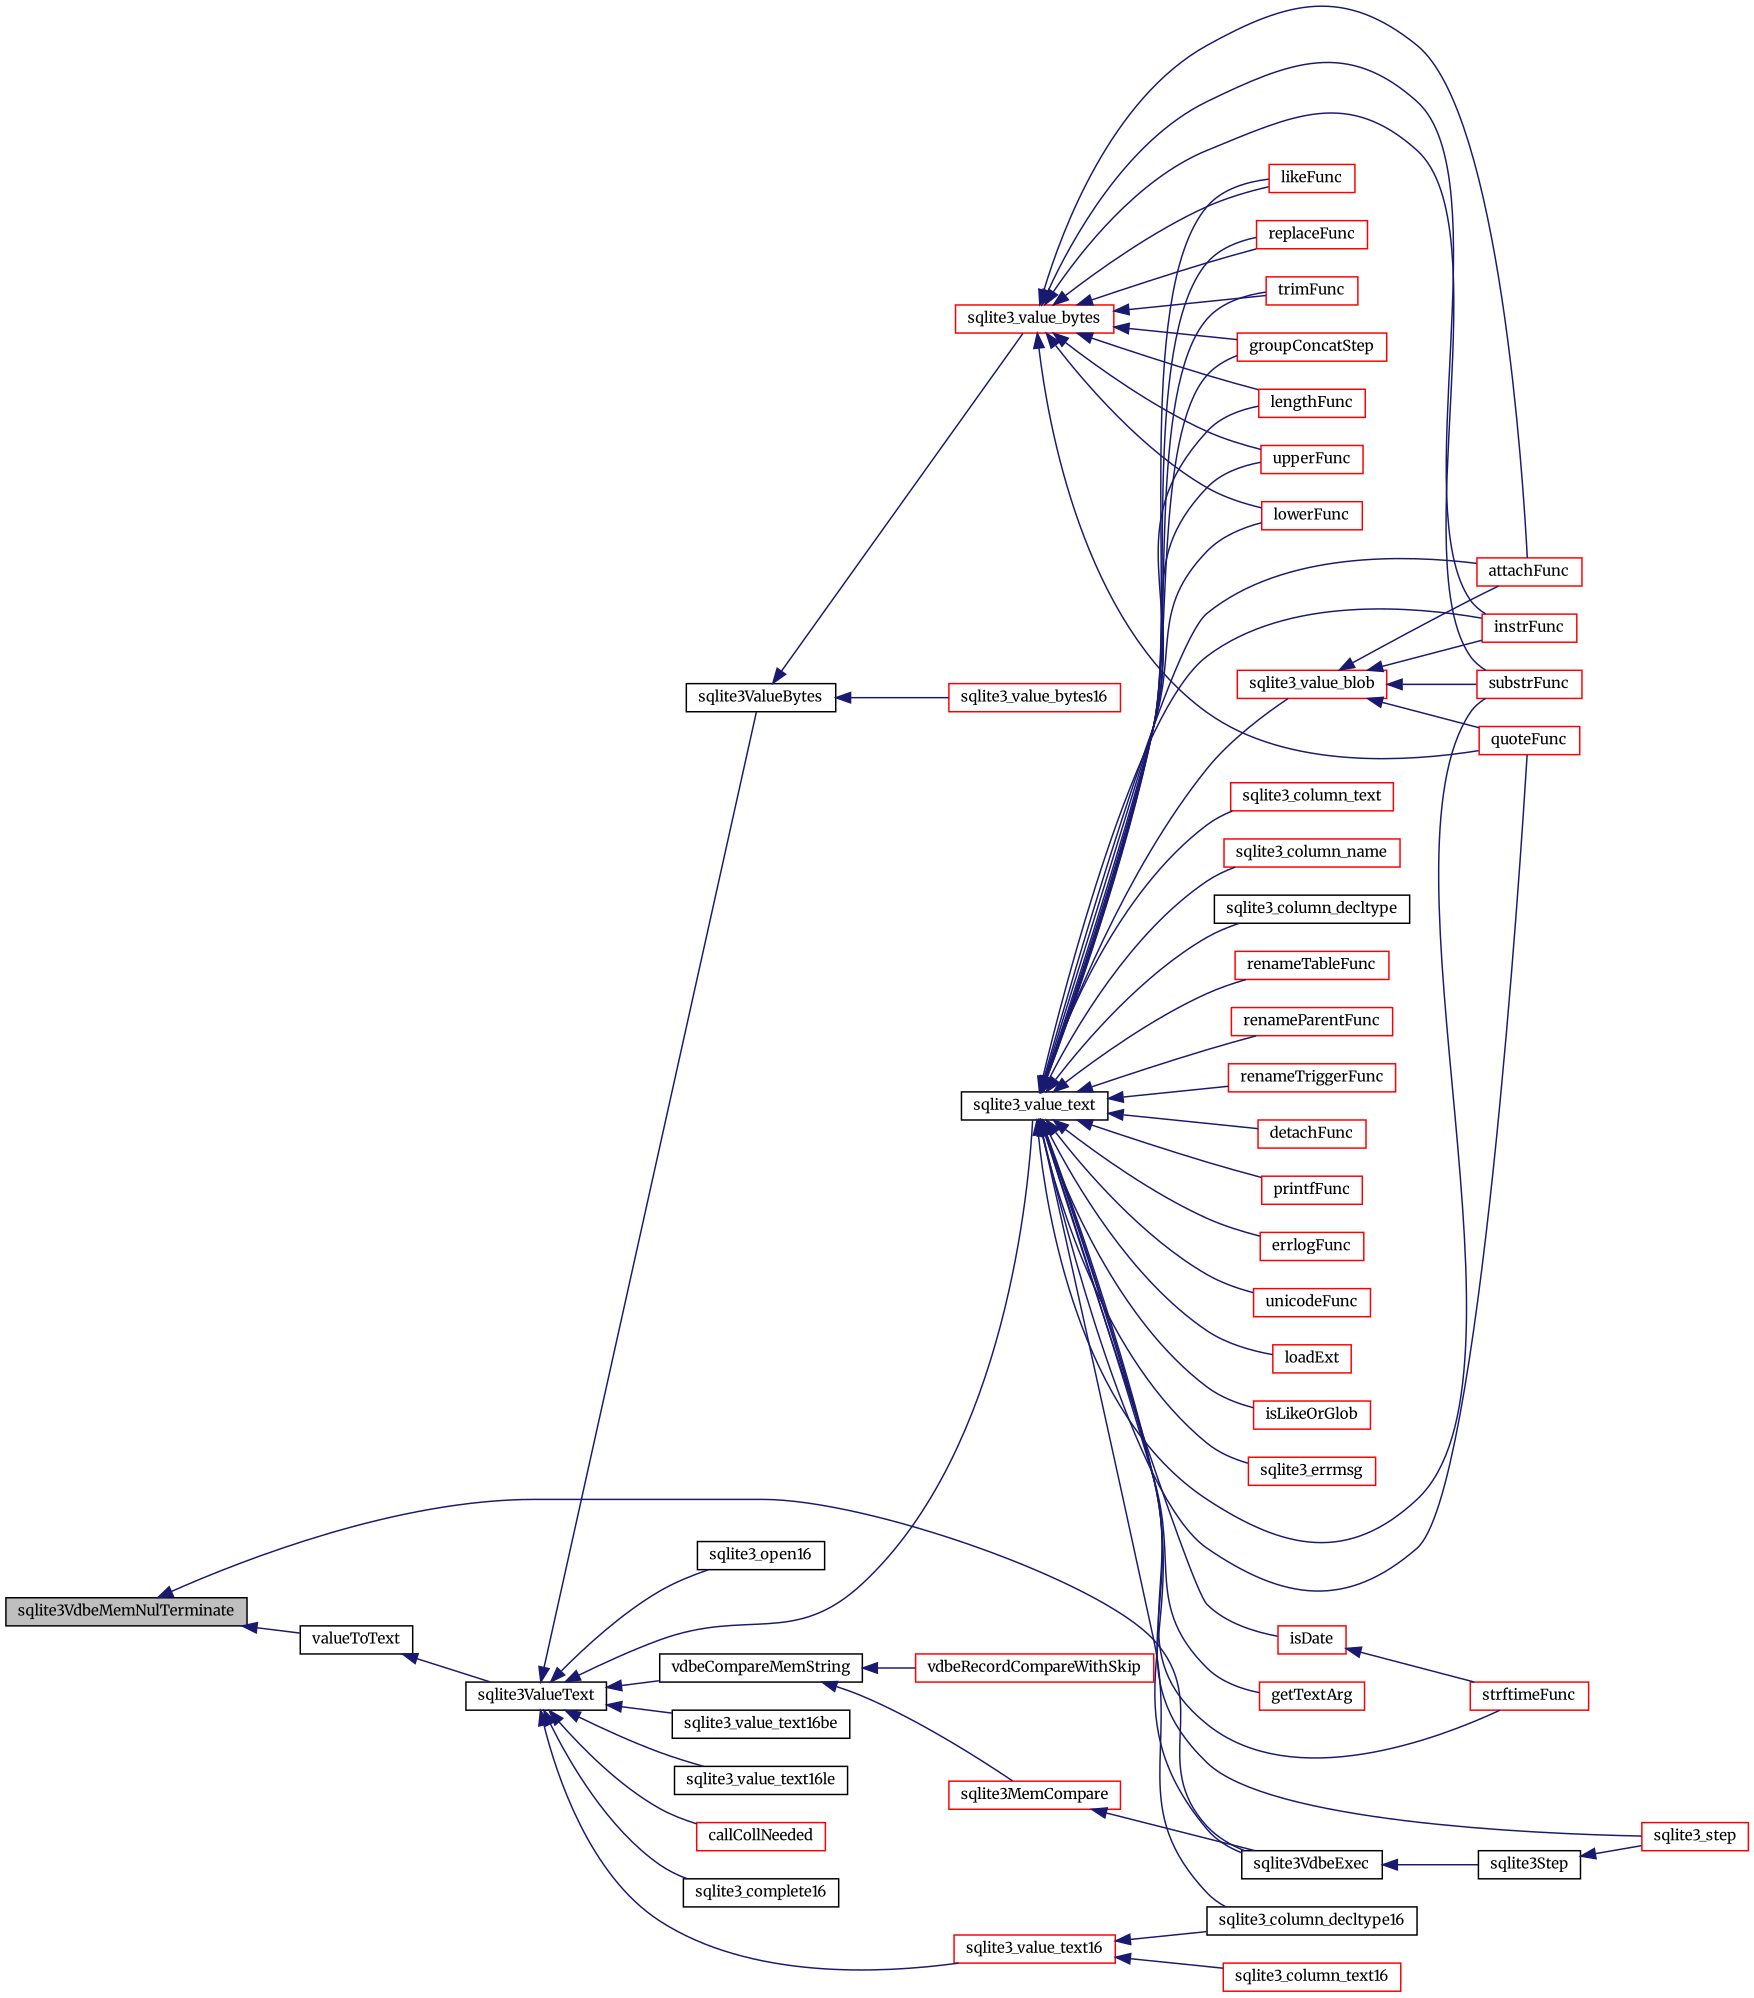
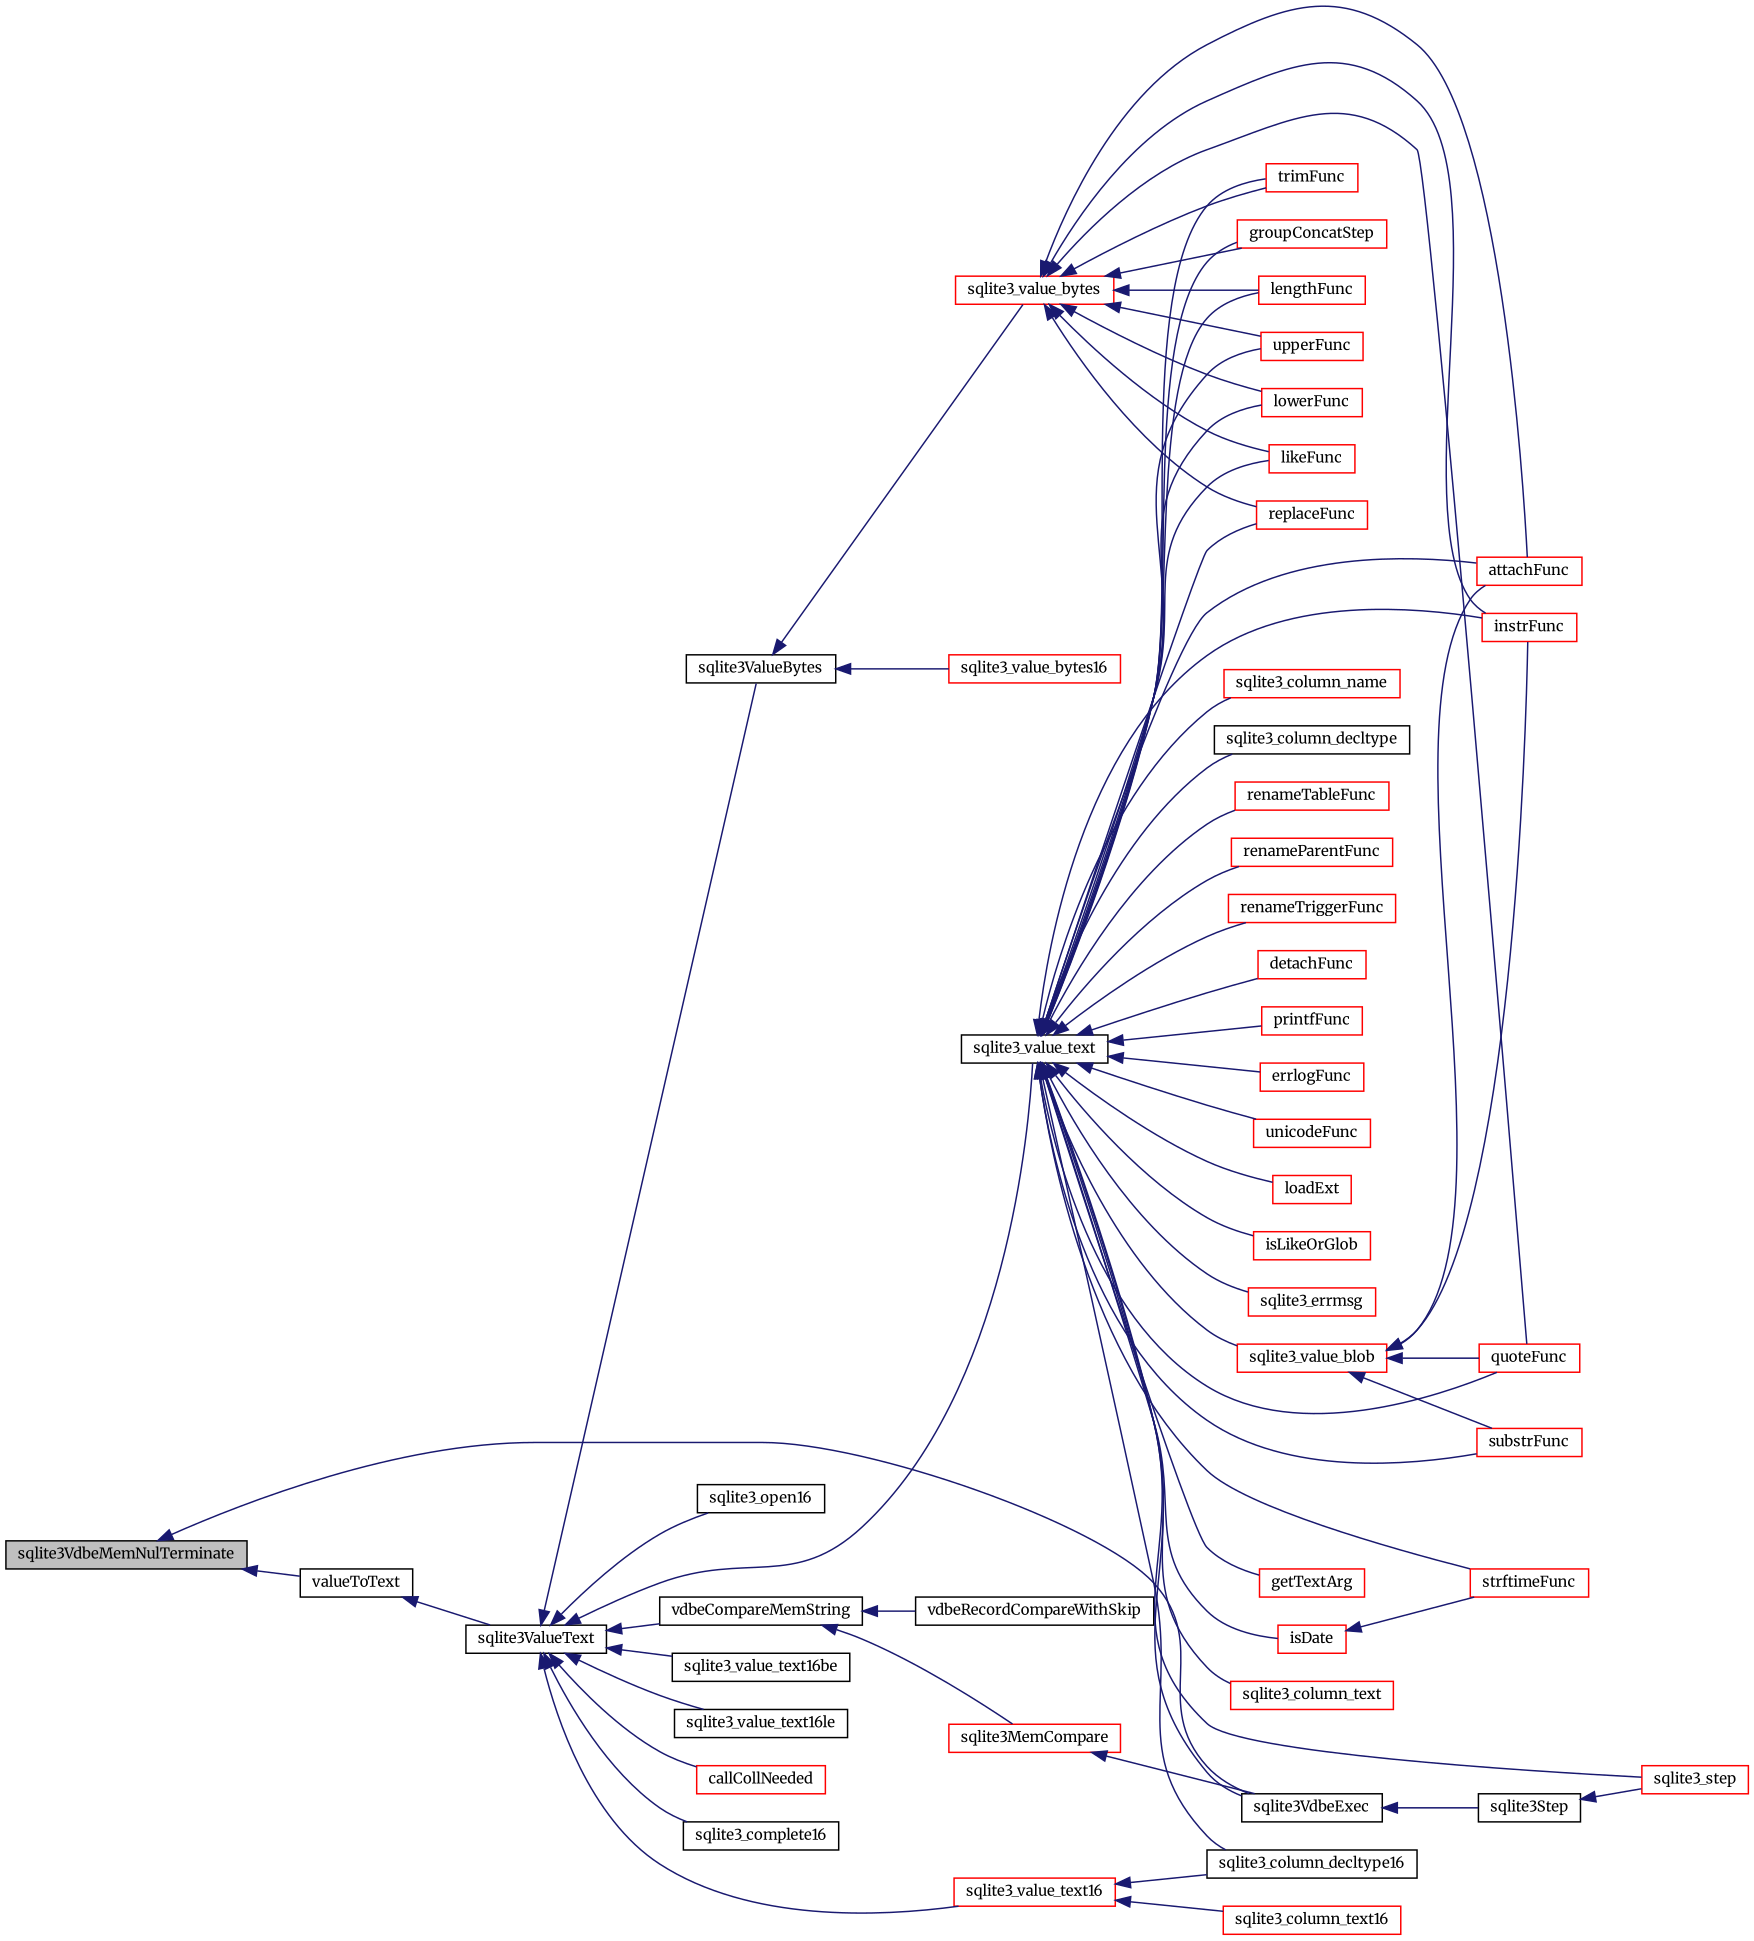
  digraph {
    fontname=Merriweather
    rankdir=LR
    node [color=red fillcolor=white fontname=Merriweather fontsize=10 shape=record style=filled]
    edge [color=midnightblue dir=back fontname=Merriweather fontsize=10 labelfontname=FreeSans labelfontsize=10 style=solid]
    n1 [color=black fillcolor=grey75 fontcolor=black height=0.2 label=sqlite3VdbeMemNulTerminate width=0.4]
    n2 [color=black height=0.2 label=valueToText width=0.4]
    n3 [color=black height=0.2 label=sqlite3VdbeExec width=0.4]
    n4 [color=black height=0.2 label=sqlite3ValueText width=0.4]
    n5 [color=black height=0.2 label=sqlite3Step width=0.4]
    n6 [color=black height=0.2 label=sqlite3ValueBytes width=0.4]
    n7 [color=black height=0.2 label=vdbeCompareMemString width=0.4]
    n8 [color=black height=0.2 label=sqlite3_value_text width=0.4]
    n9 [height=0.2 label=sqlite3_value_text16 width=0.4]
    n10 [color=black height=0.2 label=sqlite3_value_text16be width=0.4]
    n11 [color=black height=0.2 label=sqlite3_value_text16le width=0.4]
    n12 [height=0.2 label=callCollNeeded width=0.4]
    n13 [color=black height=0.2 label=sqlite3_complete16 width=0.4]
    n14 [color=black height=0.2 label=sqlite3_open16 width=0.4]
    n15 [height=0.2 label=sqlite3_value_bytes width=0.4]
    n16 [height=0.2 label=sqlite3_value_bytes16 width=0.4]
    n17 [height=0.2 label=sqlite3MemCompare width=0.4]
-   n18 [height=0.2 label=vdbeRecordCompareWithSkip width=0.4]
+   n18 [color=black height=0.2 label=vdbeRecordCompareWithSkip width=0.4]
    n19 [height=0.2 label=attachFunc width=0.4]
    n20 [height=0.2 label=lengthFunc width=0.4]
    n21 [height=0.2 label=instrFunc width=0.4]
    n22 [height=0.2 label=substrFunc width=0.4]
    n23 [height=0.2 label=upperFunc width=0.4]
    n24 [height=0.2 label=lowerFunc width=0.4]
    n25 [height=0.2 label=likeFunc width=0.4]
    n26 [height=0.2 label=quoteFunc width=0.4]
    n27 [height=0.2 label=replaceFunc width=0.4]
    n28 [height=0.2 label=trimFunc width=0.4]
    n29 [height=0.2 label=groupConcatStep width=0.4]
    n30 [height=0.2 label=sqlite3_step width=0.4]
    n31 [height=0.2 label=isDate width=0.4]
    n32 [height=0.2 label=strftimeFunc width=0.4]
    n33 [height=0.2 label=getTextArg width=0.4]
    n34 [height=0.2 label=sqlite3_value_blob width=0.4]
    n35 [height=0.2 label=sqlite3_column_text width=0.4]
    n36 [height=0.2 label=sqlite3_column_name width=0.4]
    n37 [color=black height=0.2 label=sqlite3_column_decltype width=0.4]
    n38 [color=black height=0.2 label=sqlite3_column_decltype16 width=0.4]
    n39 [height=0.2 label=renameTableFunc width=0.4]
    n40 [height=0.2 label=renameParentFunc width=0.4]
    n41 [height=0.2 label=renameTriggerFunc width=0.4]
    n42 [height=0.2 label=detachFunc width=0.4]
    n43 [height=0.2 label=printfFunc width=0.4]
    n44 [height=0.2 label=errlogFunc width=0.4]
    n45 [height=0.2 label=unicodeFunc width=0.4]
    n46 [height=0.2 label=loadExt width=0.4]
    n47 [height=0.2 label=isLikeOrGlob width=0.4]
    n48 [height=0.2 label=sqlite3_errmsg width=0.4]
    n49 [height=0.2 label=sqlite3_column_text16 width=0.4]
    n1 -> n2
    n1 -> n3
    n2 -> n4
    n3 -> n5
    n4 -> n6
    n4 -> n7
    n4 -> n8
    n4 -> n9
    n4 -> n10
    n4 -> n11
    n4 -> n12
    n4 -> n13
    n4 -> n14
    n5 -> n30
    n6 -> n15
    n6 -> n16
    n7 -> n17
    n7 -> n18
    n8 -> n3
    n8 -> n19
    n8 -> n20
    n8 -> n21
    n8 -> n22
    n8 -> n23
    n8 -> n24
    n8 -> n25
    n8 -> n26
    n8 -> n27
    n8 -> n28
    n8 -> n29
    n8 -> n30
    n8 -> n31
    n8 -> n32
    n8 -> n33
    n8 -> n34
    n8 -> n35
    n8 -> n36
    n8 -> n37
    n8 -> n38
    n8 -> n39
    n8 -> n40
    n8 -> n41
    n8 -> n42
    n8 -> n43
    n8 -> n44
    n8 -> n45
    n8 -> n46
    n8 -> n47
    n8 -> n48
    n9 -> n38
    n9 -> n49
    n15 -> n19
    n15 -> n20
    n15 -> n21
-   n15 -> n22
    n15 -> n23
    n15 -> n24
    n15 -> n25
    n15 -> n26
    n15 -> n27
    n15 -> n28
    n15 -> n29
    n17 -> n3
    n31 -> n32
    n34 -> n19
    n34 -> n21
    n34 -> n22
    n34 -> n26
  }
